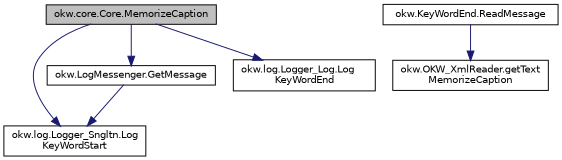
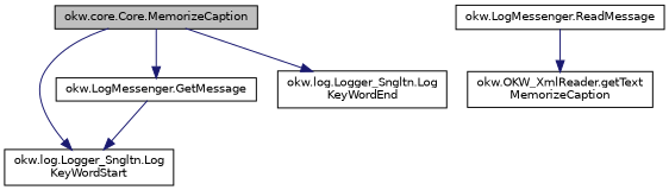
  digraph {
    rankdir=TB
    node [color=black fillcolor=white fontname=Helvetica fontsize=10 shape=record style=filled]
    edge [color=midnightblue fontname=Helvetica fontsize=10 labelfontname=Helvetica labelfontsize=10 style=solid]
    n1 [fillcolor=grey75 fontcolor=black height=0.2 label="okw.core.Core.MemorizeCaption" width=0.4]
    n2 [height=0.2 label="okw.log.Logger_Sngltn.Log\lKeyWordStart" width=0.4]
    n3 [height=0.2 label="okw.LogMessenger.GetMessage" width=0.4]
-   n4 [height=0.2 label="okw.log.Logger_Log.Log\lKeyWordEnd" width=0.4]
-   n5 [height=0.2 label="okw.KeyWordEnd.ReadMessage" width=0.4]
+   n4 [height=0.2 label="okw.log.Logger_Sngltn.Log\lKeyWordEnd" width=0.4]
+   n5 [height=0.2 label="okw.LogMessenger.ReadMessage" width=0.4]
    n6 [height=0.2 label="okw.OKW_XmlReader.getText\lMemorizeCaption" width=0.4]
    n1 -> n2
    n1 -> n3
    n1 -> n4
    n3 -> n2
    n5 -> n6
  }
